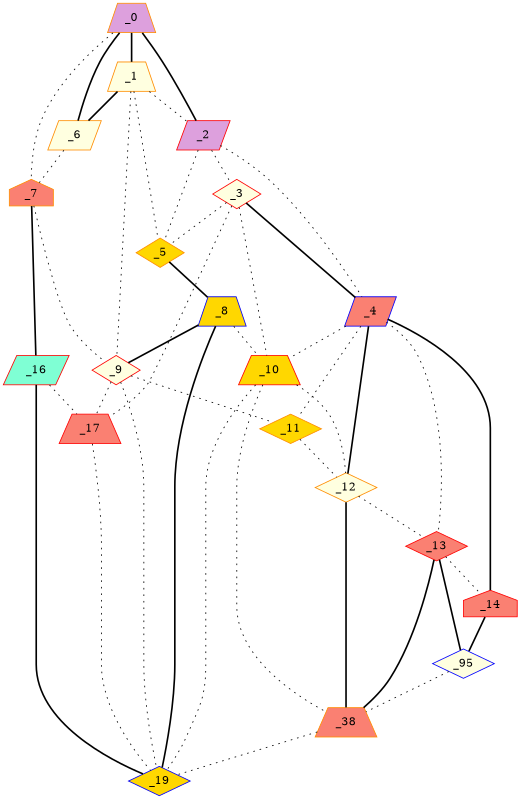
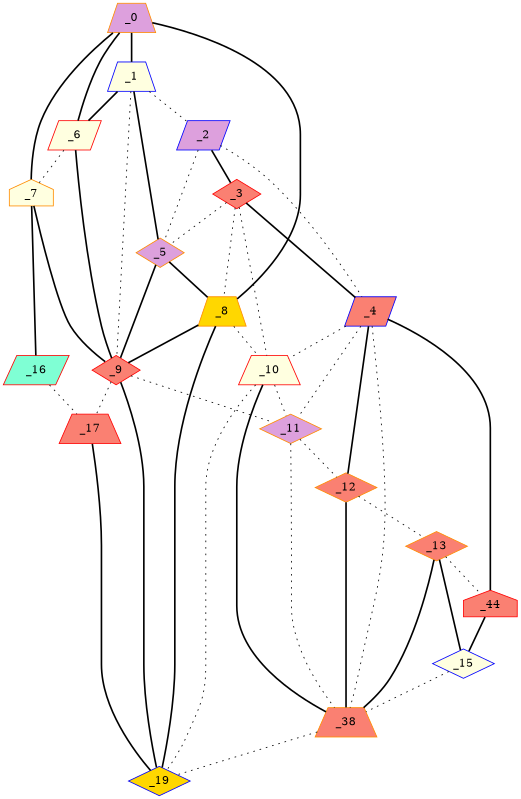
  graph {
    node [color=darkorange fillcolor=lightyellow shape=diamond style=filled x=59 y=25]
    edge [style=dotted valence=2]
    _0 [fillcolor=plum shape=trapezium x=34 y=32]
-   _1 [shape=trapezium x=36 y=42]
-   _2 [color=red fillcolor=plum shape=parallelogram x=36 y=60]
-   _6 [shape=parallelogram x=42]
-   _7 [fillcolor=salmon shape=house x=47 y=7]
-   _5 [fillcolor=gold x=41 y=65]
-   _9 [color=red x=58 y=31]
-   _3 [color=red x=39 y=77]
+   _1 [color=blue shape=trapezium x=36 y=42]
+   _2 [color=blue fillcolor=plum shape=parallelogram x=36 y=60]
+   _6 [color=red shape=parallelogram x=42]
+   _7 [shape=house x=47 y=7]
+   _5 [fillcolor=plum x=41 y=65]
+   _9 [color=red fillcolor=salmon x=58 y=31]
+   _3 [color=red fillcolor=salmon x=39 y=77]
    _4 [color=blue fillcolor=salmon shape=parallelogram x=39 y=91]
    _16 [color=red fillcolor=aquamarine shape=parallelogram x=84 y=7]
-   _8 [color=blue fillcolor=gold shape=trapezium x=56 y=70]
+   _8 [fillcolor=gold shape=trapezium x=56 y=70]
    _19 [color=blue fillcolor=gold x=96 y=34]
    _17 [color=red fillcolor=salmon shape=trapezium x=88]
-   _11 [fillcolor=gold y=91]
-   _10 [color=red fillcolor=gold shape=trapezium y=83]
-   _12 [y=95]
-   _13 [color=red fillcolor=salmon y=105]
-   _14 [color=red fillcolor=salmon shape=house y=115]
+   _11 [fillcolor=plum y=91]
+   _10 [color=red shape=trapezium y=83]
+   _12 [fillcolor=salmon y=95]
+   _13 [fillcolor=salmon y=105]
+   _14 [color=red fillcolor=salmon shape=house y=115 label=_44]
    n19 [fillcolor=salmon label=_38 shape=trapezium x=95 y=116]
-   _15 [color=blue x=74 y=125 label=_95]
+   _15 [color=blue x=74 y=125]
    _0 -- _1 [style=bold]
-   _0 -- _2 [style=bold valence=1]
+   _0 -- _8 [style=bold valence=1]
    _0 -- _6 [style=bold valence=1]
-   _0 -- _7 [valence=1]
+   _0 -- _7 [style=bold valence=1]
    _1 -- _2
    _1 -- _6 [style=bold valence=1]
-   _1 -- _5
+   _1 -- _5 [style=bold]
    _1 -- _9
    _2 -- _5
-   _2 -- _3
+   _2 -- _3 [style=bold]
    _2 -- _4 [valence=1]
    _6 -- _7
-   _7 -- _9
+   _6 -- _9 [style=bold]
+   _7 -- _9 [style=bold]
    _7 -- _16 [style=bold valence=1]
+   _5 -- _9 [style=bold valence=1]
    _5 -- _8 [style=bold]
-   _9 -- _19
+   _9 -- _19 [style=bold]
    _9 -- _17 [valence=1]
    _9 -- _11
    _3 -- _5
    _3 -- _4 [style=bold]
-   _3 -- _17 [valence=1]
+   _3 -- _8 [valence=1]
    _3 -- _10
    _4 -- _11
    _4 -- _10
    _4 -- _12 [style=bold valence=1]
-   _4 -- _13
+   _4 -- n19
    _4 -- _14 [style=bold valence=1]
-   _16 -- _19 [style=bold valence=1]
    _16 -- _17
    _8 -- _9 [style=bold]
    _8 -- _19 [style=bold]
    _8 -- _10
-   _17 -- _19
+   _17 -- _19 [style=bold]
    _11 -- _12
+   _11 -- n19 [valence=1]
    _10 -- _19 [valence=1]
-   _10 -- _12 [valence=1]
-   _10 -- n19
+   _10 -- _11 [valence=1]
+   _10 -- n19 [style=bold]
    _12 -- _13
    _12 -- n19 [style=bold valence=1]
    _13 -- _14
    _13 -- n19 [style=bold]
    _13 -- _15 [style=bold valence=1]
    _14 -- _15 [style=bold valence=1]
    n19 -- _19 [valence=1]
    _15 -- n19 [valence=1]
  }
